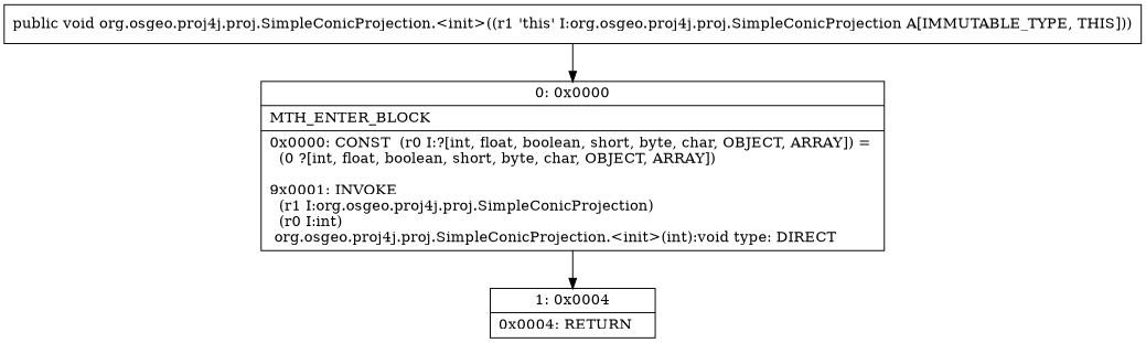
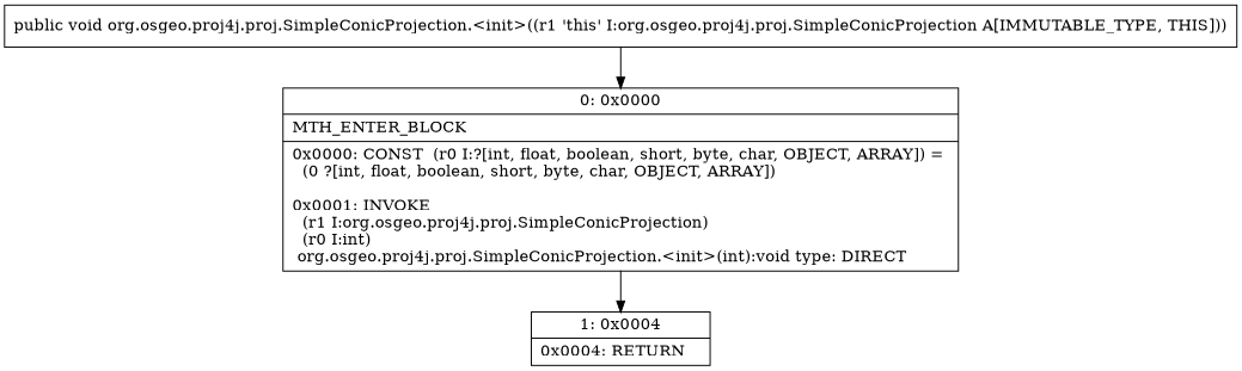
  digraph {
    node [shape=record]
-   n1 [label="{0\:\ 0x0000|MTH_ENTER_BLOCK\l|0x0000: CONST  (r0 I:?[int, float, boolean, short, byte, char, OBJECT, ARRAY]) = \l  (0 ?[int, float, boolean, short, byte, char, OBJECT, ARRAY])\l \l9x0001: INVOKE  \l  (r1 I:org.osgeo.proj4j.proj.SimpleConicProjection)\l  (r0 I:int)\l org.osgeo.proj4j.proj.SimpleConicProjection.\<init\>(int):void type: DIRECT \l}"]
+   n1 [label="{0\:\ 0x0000|MTH_ENTER_BLOCK\l|0x0000: CONST  (r0 I:?[int, float, boolean, short, byte, char, OBJECT, ARRAY]) = \l  (0 ?[int, float, boolean, short, byte, char, OBJECT, ARRAY])\l \l0x0001: INVOKE  \l  (r1 I:org.osgeo.proj4j.proj.SimpleConicProjection)\l  (r0 I:int)\l org.osgeo.proj4j.proj.SimpleConicProjection.\<init\>(int):void type: DIRECT \l}"]
    n2 [label="{1\:\ 0x0004|0x0004: RETURN   \l}"]
    n3 [label="{public void org.osgeo.proj4j.proj.SimpleConicProjection.\<init\>((r1 'this' I:org.osgeo.proj4j.proj.SimpleConicProjection A[IMMUTABLE_TYPE, THIS])) }"]
    n1 -> n2
    n3 -> n1
  }
